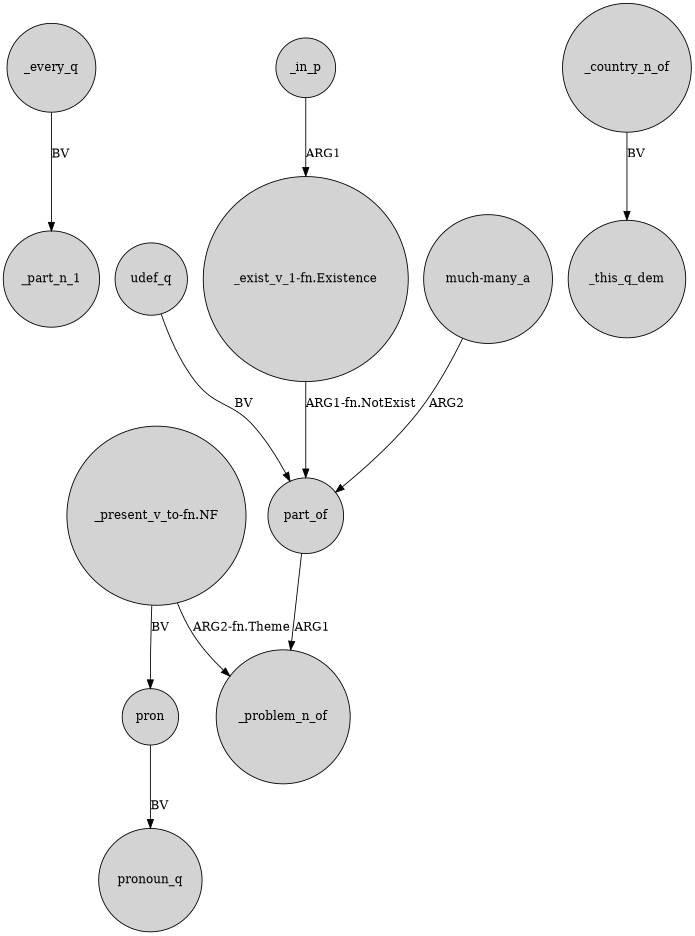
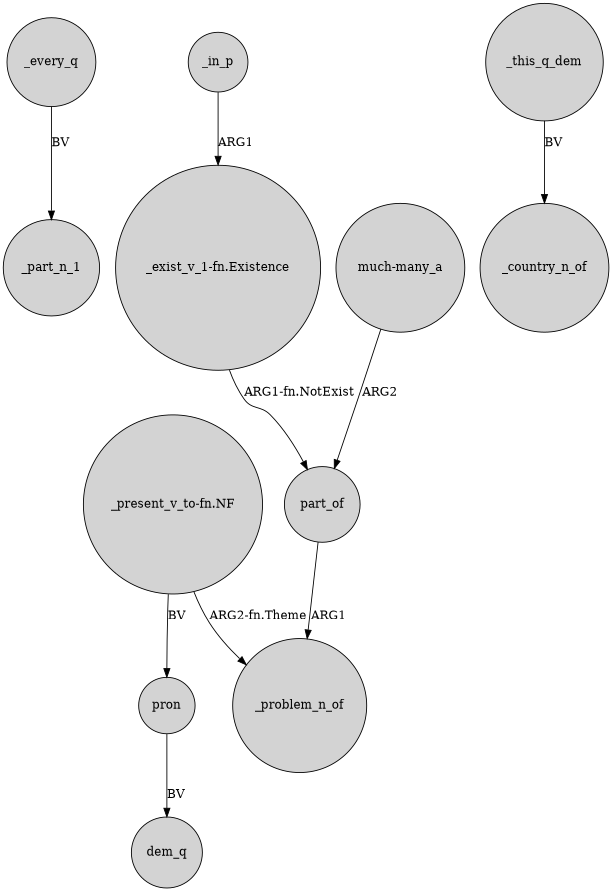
  digraph {
    node [shape=circle style=filled]
    _every_q
    _part_n_1
    "_present_v_to-fn.NF"
    pron
    _problem_n_of
-   pronoun_q
+   pronoun_q [label=dem_q]
    _this_q_dem
    _country_n_of
-   udef_q
    part_of
    _in_p
    "_exist_v_1-fn.Existence"
    "much-many_a"
    _every_q -> _part_n_1 [label=BV]
    "_present_v_to-fn.NF" -> pron [label=BV]
    "_present_v_to-fn.NF" -> _problem_n_of [label="ARG2-fn.Theme"]
    pron -> pronoun_q [label=BV]
-   _country_n_of -> _this_q_dem [label=BV]
-   udef_q -> part_of [label=BV]
+   _this_q_dem -> _country_n_of [label=BV]
    part_of -> _problem_n_of [label=ARG1]
    _in_p -> "_exist_v_1-fn.Existence" [label=ARG1]
    "_exist_v_1-fn.Existence" -> part_of [label="ARG1-fn.NotExist"]
    "much-many_a" -> part_of [label=ARG2]
  }
